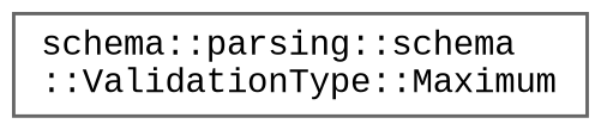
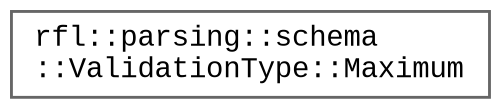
  digraph {
    rankdir=LR
    fontname="Liberation Mono"
-   n1 [color=grey40 fillcolor=white fontname="Liberation Mono" fontsize=10 height=0.2 label="schema::parsing::schema\l::ValidationType::Maximum" shape=box style=filled width=0.4]
+   n1 [color=grey40 fillcolor=white fontname="Liberation Mono" fontsize=10 height=0.2 label="rfl::parsing::schema\l::ValidationType::Maximum" shape=box style=filled width=0.4]
  }
